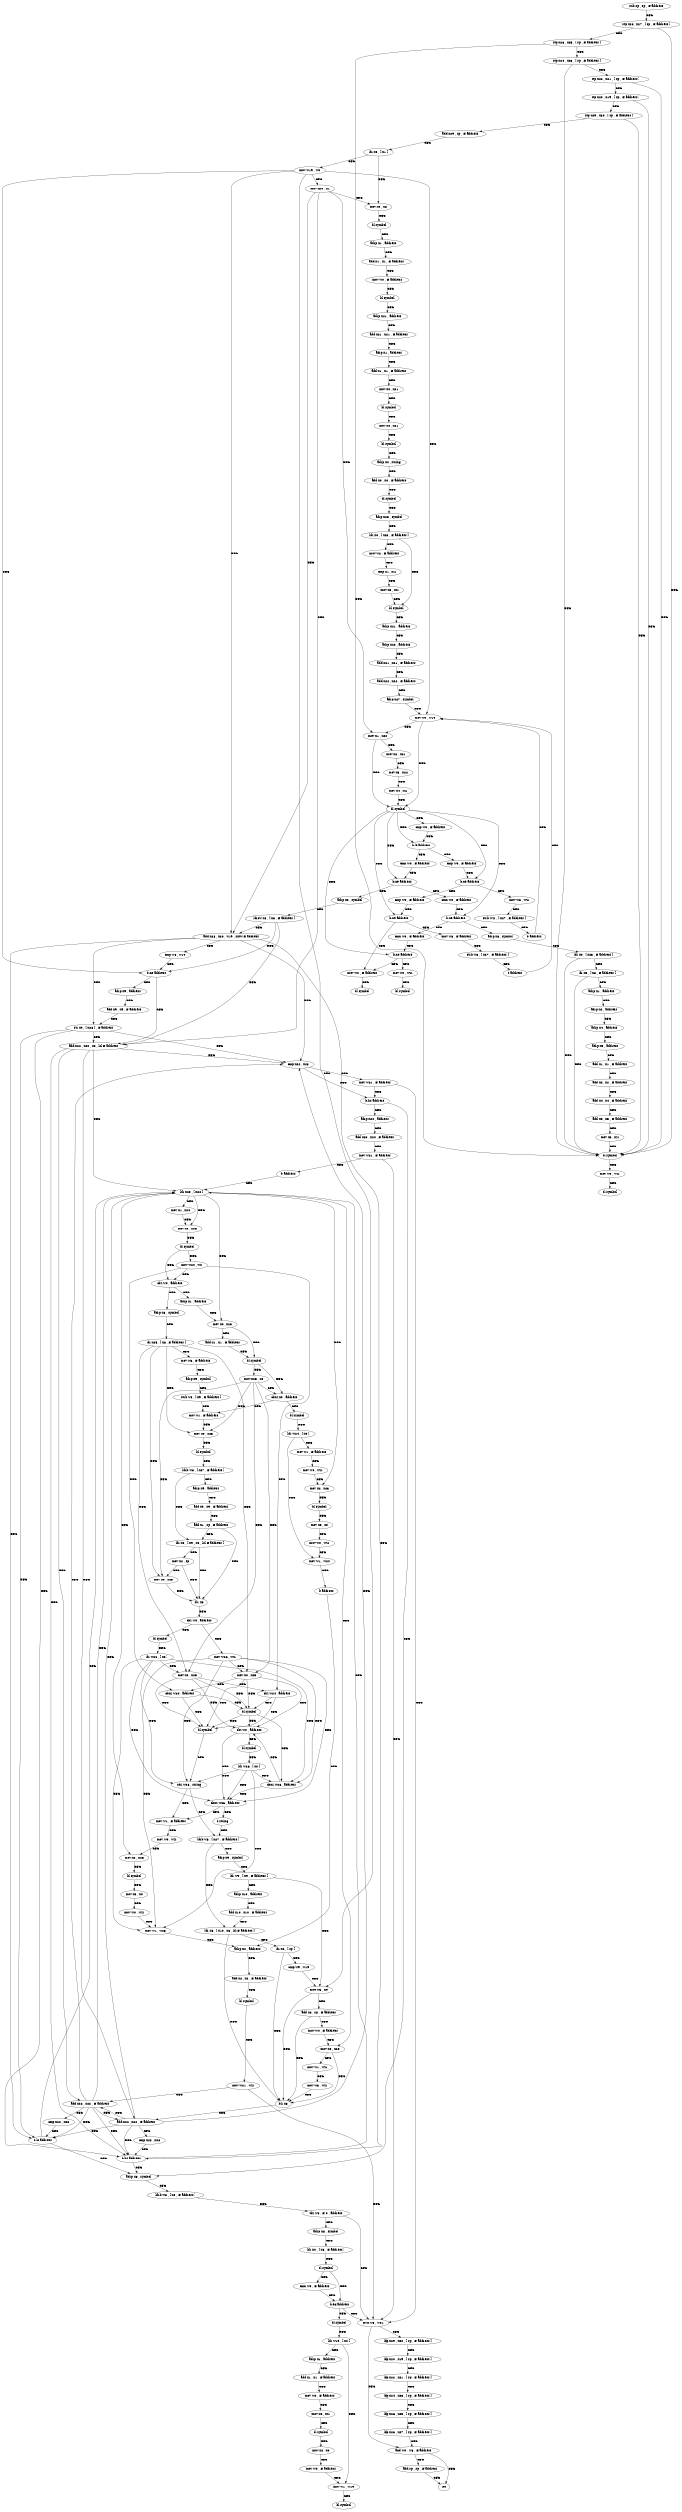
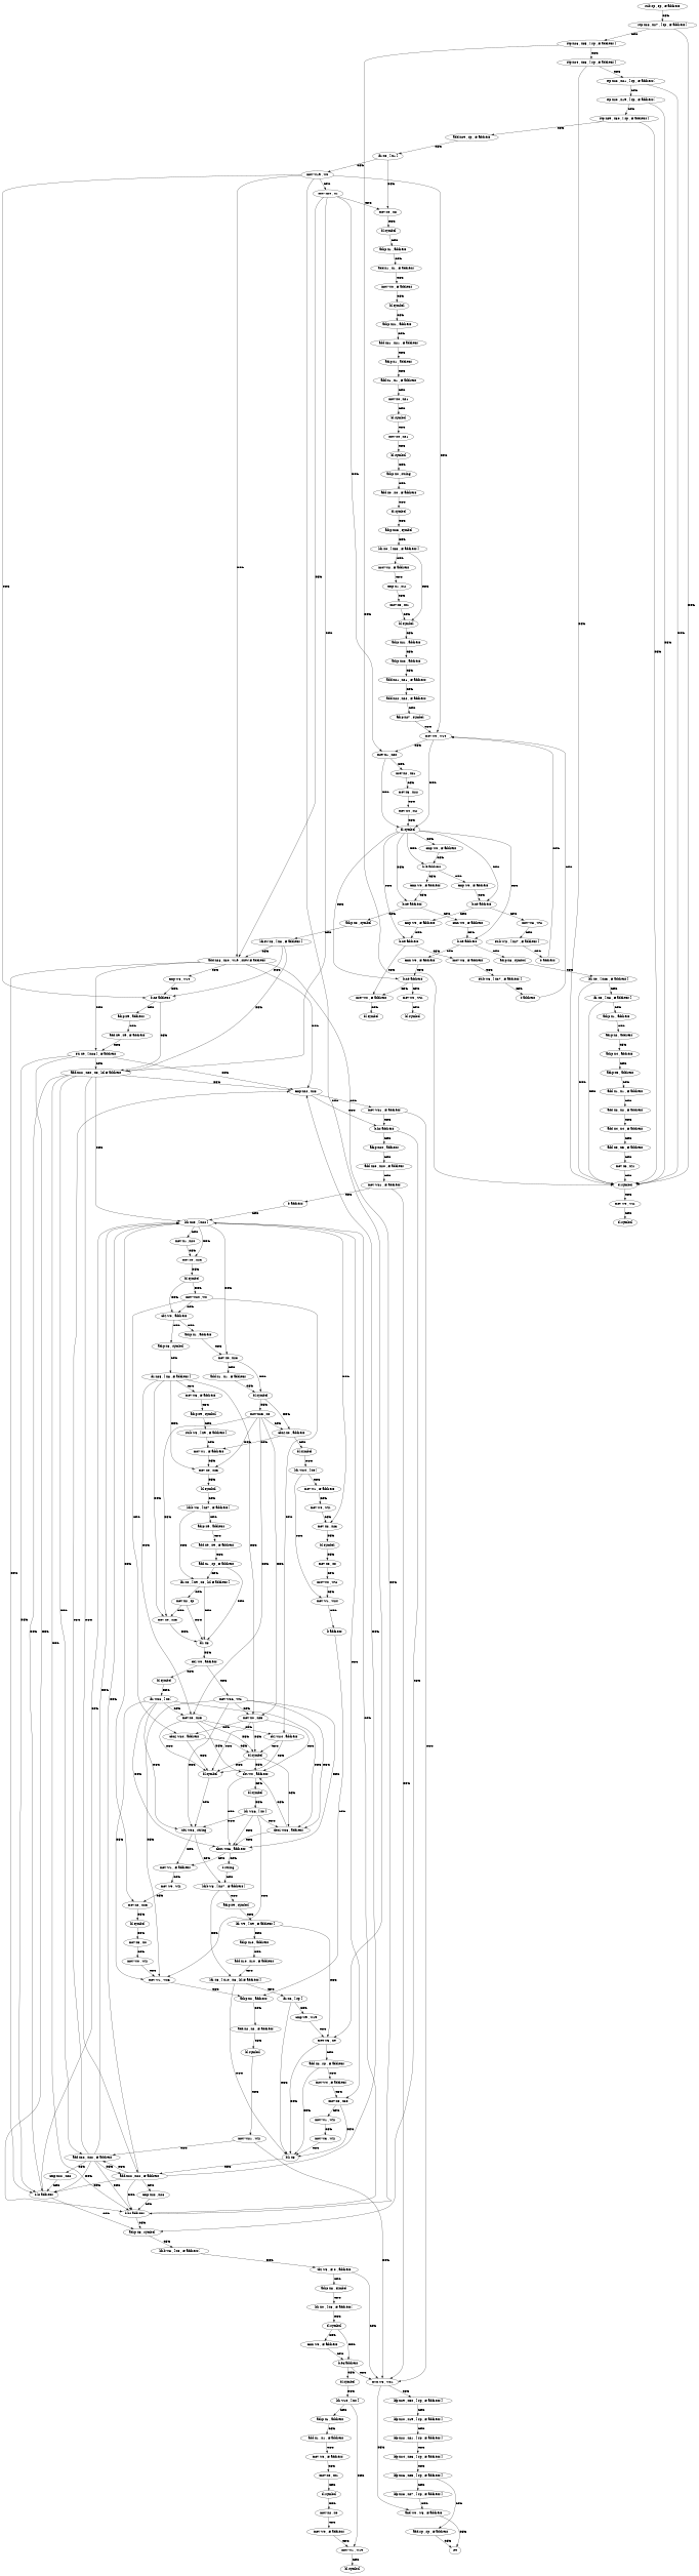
  digraph {
    n1 [label="sub sp , sp , # address"]
    n2 [label="stp x28 , x27 , [ sp , # address ]"]
    n3 [label="stp x26 , x25 , [ sp , # address ]"]
    n4 [label="bl symbol"]
    n5 [label="stp x24 , x23 , [ sp , # address ]"]
    n6 [label="mov w0 , wzr"]
    n7 [label="stp x22 , x21 , [ sp , # address ]"]
    n8 [label="stp x20 , x19 , [ sp , # address ]"]
    n9 [label="stp x29 , x30 , [ sp , # address ]"]
    n10 [label="add x29 , sp , # address"]
    n11 [label="ldr x8 , [ x1 ]"]
    n12 [label="mov w19 , w0"]
    n13 [label="mov x0 , x8"]
    n14 [label="mov x20 , x1"]
    n15 [label="mov w0 , w19"]
    n16 [label="add x28 , x20 , w19 , sxtw # address"]
    n17 [label="b.ne address"]
    n18 [label="cset w5 , ne"]
    n19 [label="bl symbol"]
    n20 [label="add x22 , x20 , x8 , lsl # address"]
    n21 [label="mov x1 , x20"]
    n22 [label="bl symbol"]
    n23 [label="cmp w8 , w19"]
    n24 [label="cmp x22 , x28"]
    n25 [label="str x9 , [ x28 ] , # address"]
    n26 [label="b.lo address"]
    n27 [label="b.hs address"]
    n28 [label="adrp x9 , address"]
    n29 [label="blr x8"]
    n30 [label="add x2 , sp , # address"]
    n31 [label="ldr x23 , [ x22 ]"]
    n32 [label="add x22 , x22 , # address"]
    n33 [label="add x22 , x22 , # address"]
    n34 [label="mov x2 , x21"]
    n35 [label="adrp x1 , address"]
    n36 [label="add x1 , x1 , # address"]
    n37 [label="mov w0 , # address"]
    n38 [label="bl symbol"]
    n39 [label="adrp x21 , address"]
    n40 [label="add x21 , x21 , # address"]
    n41 [label="adrp x1 , address"]
    n42 [label="add x1 , x1 , # address"]
    n43 [label="mov x0 , x21"]
    n44 [label="bl symbol"]
    n45 [label="mov x0 , x21"]
    n46 [label="bl symbol"]
    n47 [label="adrp x0 , string"]
    n48 [label="add x0 , x0 , # address"]
    n49 [label="bl symbol"]
    n50 [label="adrp x23 , symbol"]
    n51 [label="ldr x0 , [ x23 , # address ]"]
    n52 [label="mov w2 , # address"]
    n53 [label="bl symbol"]
    n54 [label="cmp x1 , xzr"]
    n55 [label="adrp x21 , address"]
    n56 [label="mov x3 , xzr"]
    n57 [label="adrp x22 , address"]
    n58 [label="add x21 , x21 , # address"]
    n59 [label="add x22 , x22 , # address"]
    n60 [label="adrp x27 , symbol"]
    n61 [label="b.ne address"]
    n62 [label="b.ne address"]
    n63 [label="b.ne address"]
    n64 [label="b.ne address"]
    n65 [label="b.ne address"]
    n66 [label="cmp w0 , # address"]
    n67 [label="b.le address"]
    n68 [label="cmn w0 , # address"]
    n69 [label="cmn w0 , # address"]
    n70 [label="adrp x8 , symbol"]
    n71 [label="ldrsw x8 , [ x8 , # address ]"]
    n72 [label="cmn w0 , # address"]
    n73 [label="adrp x8 , symbol"]
    n74 [label="cmp w0 , # address"]
    n75 [label="cmp w0 , # address"]
    n76 [label="mov w8 , wzr"]
    n77 [label="strb wzr , [ x27 , # address ]"]
    n78 [label="mov w0 , # address"]
    n79 [label="mov w8 , # address"]
    n80 [label="b address"]
    n81 [label="ldr x0 , [ x23 , # address ]"]
    n82 [label="mov w0 , wzr"]
    n83 [label="ldr x3 , [ x8 , # address ]"]
    n84 [label="mov w21 , # address"]
    n85 [label="b.hs address"]
    n86 [label="adrp x8 , symbol"]
    n87 [label="add x9 , x9 , # address"]
    n88 [label="mov x1 , x20"]
    n89 [label="mov x0 , x23"]
    n90 [label="mov x0 , x23"]
    n91 [label="mov x2 , x23"]
    n92 [label="mov x0 , x23"]
    n93 [label="mov x2 , x23"]
    n94 [label="cmp x22 , x28"]
    n95 [label="cmp x22 , x28"]
    n96 [label="bl symbol"]
    n97 [label="strb w8 , [ x27 , # address ]"]
    n98 [label="b address"]
    n99 [label="bl symbol"]
    n100 [label="adrp x1 , address"]
    n101 [label="adrp x2 , address"]
    n102 [label="adrp x4 , address"]
    n103 [label="adrp x5 , address"]
    n104 [label="add x1 , x1 , # address"]
    n105 [label="add x2 , x2 , # address"]
    n106 [label="add x4 , x4 , # address"]
    n107 [label="add x5 , x5 , # address"]
    n108 [label="mov x6 , xzr"]
    n109 [label="bl symbol"]
    n110 [label="mvn w8 , w21"]
    n111 [label="adrp x20 , address"]
    n112 [label="ldp x29 , x30 , [ sp , # address ]"]
    n113 [label="and w0 , w8 , # address"]
    n114 [label="ldrb w8 , [ x8 , # address ]"]
    n115 [label="add x20 , x20 , # address"]
    n116 [label="tbz w8 , # 0 , address"]
    n117 [label="mov w21 , # address"]
    n118 [label="mov x3 , x22"]
    n119 [label="mov x4 , xzr"]
    n120 [label="adrp x8 , symbol"]
    n121 [label="ldr x0 , [ x8 , # address ]"]
    n122 [label="ldp x20 , x19 , [ sp , # address ]"]
    n123 [label="add sp , sp , # address"]
    n124 [label=ret]
    n125 [label="bl symbol"]
    n126 [label="b address"]
    n127 [label="bl symbol"]
    n128 [label="add x1 , x1 , # address"]
    n129 [label="bl symbol"]
    n130 [label="bl symbol"]
    n131 [label="mov w1 , wzr"]
    n132 [label="bl symbol"]
    n133 [label="ldp x22 , x21 , [ sp , # address ]"]
    n134 [label="ldp x24 , x23 , [ sp , # address ]"]
    n135 [label="ldp x26 , x25 , [ sp , # address ]"]
    n136 [label="ldp x28 , x27 , [ sp , # address ]"]
    n137 [label="cmn w0 , # address"]
    n138 [label="b.eq address"]
    n139 [label="bl symbol"]
    n140 [label="ldr w19 , [ x0 ]"]
    n141 [label="adrp x1 , address"]
    n142 [label="mov w1 , w19"]
    n143 [label="mov w24 , w0"]
    n144 [label="cbz w0 , address"]
    n145 [label="cbnz w24 , address"]
    n146 [label="cbz w24 , address"]
    n147 [label="adrp x8 , symbol"]
    n148 [label="adrp x1 , address"]
    n149 [label="bl symbol"]
    n150 [label="bl symbol"]
    n151 [label="ldr x25 , [ x8 , # address ]"]
    n152 [label="mov w8 , # address"]
    n153 [label="mov x0 , x25"]
    n154 [label="mov x0 , x25"]
    n155 [label="mov x0 , x25"]
    n156 [label="mov x0 , x25"]
    n157 [label="add x1 , x1 , # address"]
    n158 [label="bl symbol"]
    n159 [label="mov w2 , # address"]
    n160 [label="mov x0 , xzr"]
    n161 [label="bl symbol"]
    n162 [label="mov x2 , x0"]
    n163 [label="mov w0 , # address"]
    n164 [label="adrp x9 , symbol"]
    n165 [label="cbz w0 , address"]
    n166 [label="bl symbol"]
    n167 [label="blr x8"]
    n168 [label="strb w8 , [ x9 , # address ]"]
    n169 [label="mov w1 , # address"]
    n170 [label="mov x25 , x0"]
    n171 [label="cbnz x0 , address"]
    n172 [label="bl symbol"]
    n173 [label="ldr w24 , [ x0 ]"]
    n174 [label="mov w1 , # address"]
    n175 [label="mov w1 , w24"]
    n176 [label="mov w26 , wzr"]
    n177 [label="cbnz w26 , address"]
    n178 [label="cbnz w26 , address"]
    n179 [label="cbz w26 , string"]
    n180 [label="mov w1 , w26"]
    n181 [label="mov w1 , # address"]
    n182 [label="b string"]
    n183 [label="ldrb w8 , [ x27 , # address ]"]
    n184 [label="adrp x2 , address"]
    n185 [label="bl symbol"]
    n186 [label="bl symbol"]
    n187 [label="ldr w26 , [ x0 ]"]
    n188 [label="ldrb w8 , [ x27 , # address ]"]
    n189 [label="adrp x9 , address"]
    n190 [label="ldr x8 , [ x9 , x8 , lsl # address ]"]
    n191 [label="add x9 , x9 , # address"]
    n192 [label="mov x2 , sp"]
    n193 [label="add x1 , sp , # address"]
    n194 [label="cbz w0 , address"]
    n195 [label="mov w0 , wzr"]
    n196 [label="b address"]
    n197 [label="mov x3 , x0"]
    n198 [label="mov w0 , wzr"]
    n199 [label="add x2 , x2 , # address"]
    n200 [label="bl symbol"]
    n201 [label="mov w0 , wzr"]
    n202 [label="ldr w26 , [ x0 ]"]
    n203 [label="adrp x9 , symbol"]
    n204 [label="ldr x8 , [ x10 , x8 , lsl # address ]"]
    n205 [label="ldr w9 , [ x9 , # address ]"]
    n206 [label="ldr x6 , [ sp ]"]
    n207 [label="mov w21 , wzr"]
    n208 [label="adrp x10 , address"]
    n209 [label="add x10 , x10 , # address"]
    n210 [label="cmp w9 , w19"]
    n211 [label="mov w4 , # address"]
    n212 [label="mov w3 , wzr"]
    n213 [label="mov x3 , x0"]
    n214 [label="mov w0 , wzr"]
    n1 -> n2 [label=CFG]
    n2 -> n3 [label=CFG]
    n2 -> n4 [label=DFG]
    n3 -> n4 [label=DFG]
    n3 -> n5 [label=CFG]
    n4 -> n6 [label=CFG]
    n5 -> n4 [label=DFG]
    n5 -> n7 [label=CFG]
    n6 -> n109 [label=CFG]
    n7 -> n4 [label=DFG]
    n7 -> n8 [label=CFG]
    n8 -> n4 [label=DFG]
    n8 -> n9 [label=CFG]
    n9 -> n4 [label=DFG]
    n9 -> n10 [label=CFG]
    n10 -> n11 [label=CFG]
    n11 -> n12 [label=CFG]
    n11 -> n13 [label=DFG]
    n12 -> n14 [label=CFG]
    n12 -> n15 [label=DFG]
    n12 -> n16 [label=DFG]
    n12 -> n17 [label=DFG]
    n12 -> n18 [label=DFG]
    n13 -> n19 [label=DFG]
    n14 -> n13 [label=CFG]
    n14 -> n16 [label=DFG]
    n14 -> n20 [label=DFG]
    n14 -> n21 [label=DFG]
    n15 -> n21 [label=CFG]
    n15 -> n22 [label=DFG]
    n16 -> n23 [label=CFG]
    n16 -> n24 [label=DFG]
    n16 -> n25 [label=DFG]
    n16 -> n26 [label=DFG]
    n16 -> n27 [label=DFG]
    n17 -> n20 [label=CFG]
    n17 -> n28 [label=CFG]
    n18 -> n29 [label=DFG]
    n18 -> n30 [label=CFG]
    n19 -> n35 [label=CFG]
    n20 -> n24 [label=DFG]
+   n20 -> n26 [label=DFG]
    n20 -> n27 [label=DFG]
    n20 -> n31 [label=DFG]
    n20 -> n32 [label=DFG]
    n20 -> n33 [label=DFG]
    n21 -> n22 [label=DFG]
    n21 -> n34 [label=CFG]
    n22 -> n61 [label=DFG]
    n22 -> n62 [label=DFG]
    n22 -> n63 [label=DFG]
    n22 -> n64 [label=DFG]
    n22 -> n65 [label=DFG]
    n22 -> n66 [label=CFG]
    n22 -> n67 [label=DFG]
    n23 -> n17 [label=CFG]
    n24 -> n84 [label=CFG]
    n24 -> n85 [label=DFG]
    n25 -> n20 [label=CFG]
    n25 -> n24 [label=DFG]
    n25 -> n26 [label=DFG]
    n25 -> n27 [label=DFG]
    n26 -> n31 [label=CFG]
    n26 -> n86 [label=CFG]
    n27 -> n31 [label=CFG]
    n27 -> n86 [label=CFG]
    n28 -> n87 [label=CFG]
    n29 -> n33 [label=CFG]
    n30 -> n29 [label=DFG]
    n30 -> n211 [label=CFG]
    n31 -> n88 [label=CFG]
    n31 -> n89 [label=DFG]
    n31 -> n90 [label=DFG]
    n31 -> n91 [label=DFG]
    n31 -> n92 [label=DFG]
    n31 -> n93 [label=DFG]
    n32 -> n24 [label=DFG]
    n32 -> n26 [label=DFG]
    n32 -> n27 [label=DFG]
    n32 -> n31 [label=DFG]
    n32 -> n33 [label=DFG]
    n32 -> n94 [label=CFG]
    n33 -> n24 [label=DFG]
    n33 -> n26 [label=DFG]
    n33 -> n27 [label=DFG]
    n33 -> n31 [label=DFG]
    n33 -> n32 [label=DFG]
    n33 -> n95 [label=CFG]
    n34 -> n118 [label=CFG]
    n35 -> n36 [label=CFG]
    n36 -> n37 [label=CFG]
    n37 -> n38 [label=CFG]
    n38 -> n39 [label=CFG]
    n39 -> n40 [label=CFG]
    n40 -> n41 [label=CFG]
    n41 -> n42 [label=CFG]
    n42 -> n43 [label=CFG]
    n43 -> n44 [label=CFG]
    n44 -> n45 [label=CFG]
    n45 -> n46 [label=CFG]
    n46 -> n47 [label=CFG]
    n47 -> n48 [label=CFG]
    n48 -> n49 [label=CFG]
    n49 -> n50 [label=CFG]
    n50 -> n51 [label=CFG]
    n51 -> n52 [label=CFG]
    n51 -> n53 [label=DFG]
    n52 -> n54 [label=CFG]
    n53 -> n55 [label=CFG]
    n54 -> n56 [label=CFG]
    n55 -> n57 [label=CFG]
    n56 -> n53 [label=CFG]
    n57 -> n58 [label=CFG]
    n58 -> n59 [label=CFG]
    n59 -> n60 [label=CFG]
    n60 -> n15 [label=CFG]
    n61 -> n69 [label=CFG]
    n61 -> n70 [label=CFG]
    n62 -> n72 [label=CFG]
    n62 -> n73 [label=CFG]
    n63 -> n75 [label=CFG]
    n63 -> n76 [label=CFG]
    n64 -> n78 [label=CFG]
    n64 -> n79 [label=CFG]
    n65 -> n78 [label=CFG]
    n65 -> n82 [label=CFG]
    n66 -> n67 [label=CFG]
    n67 -> n68 [label=CFG]
    n67 -> n74 [label=CFG]
    n68 -> n61 [label=CFG]
    n69 -> n62 [label=CFG]
    n70 -> n71 [label=CFG]
    n71 -> n16 [label=CFG]
    n71 -> n17 [label=DFG]
    n71 -> n20 [label=DFG]
    n72 -> n65 [label=CFG]
    n73 -> n81 [label=CFG]
    n74 -> n63 [label=CFG]
    n75 -> n64 [label=CFG]
    n76 -> n77 [label=CFG]
    n77 -> n80 [label=CFG]
    n78 -> n96 [label=CFG]
    n79 -> n97 [label=CFG]
    n80 -> n15 [label=CFG]
    n81 -> n4 [label=DFG]
    n81 -> n83 [label=CFG]
    n82 -> n99 [label=CFG]
    n83 -> n4 [label=DFG]
    n83 -> n100 [label=CFG]
    n84 -> n85 [label=CFG]
    n84 -> n110 [label=DFG]
    n85 -> n86 [label=CFG]
    n85 -> n111 [label=CFG]
    n86 -> n114 [label=CFG]
    n87 -> n25 [label=CFG]
    n88 -> n89 [label=CFG]
    n89 -> n127 [label=DFG]
    n90 -> n128 [label=CFG]
    n90 -> n129 [label=DFG]
    n91 -> n130 [label=DFG]
    n92 -> n29 [label=DFG]
    n92 -> n131 [label=CFG]
    n93 -> n132 [label=DFG]
    n94 -> n26 [label=CFG]
    n95 -> n27 [label=CFG]
    n97 -> n98 [label=CFG]
    n98 -> n15 [label=CFG]
    n100 -> n101 [label=CFG]
    n101 -> n102 [label=CFG]
    n102 -> n103 [label=CFG]
    n103 -> n104 [label=CFG]
    n104 -> n105 [label=CFG]
    n105 -> n106 [label=CFG]
    n106 -> n107 [label=CFG]
    n107 -> n108 [label=CFG]
    n108 -> n4 [label=CFG]
    n110 -> n112 [label=CFG]
    n110 -> n113 [label=DFG]
    n111 -> n115 [label=CFG]
    n112 -> n122 [label=CFG]
-   n113 -> n123 [label=CFG]
+   n135 -> n123 [label=CFG]
    n113 -> n124 [label=DFG]
    n114 -> n116 [label=DFG]
    n115 -> n117 [label=CFG]
    n116 -> n110 [label=CFG]
    n116 -> n120 [label=CFG]
    n117 -> n110 [label=DFG]
    n117 -> n126 [label=CFG]
    n118 -> n119 [label=CFG]
    n119 -> n22 [label=CFG]
    n120 -> n121 [label=CFG]
    n121 -> n125 [label=DFG]
    n122 -> n133 [label=CFG]
    n123 -> n124 [label=CFG]
    n125 -> n137 [label=CFG]
    n125 -> n138 [label=DFG]
    n126 -> n31 [label=CFG]
    n127 -> n143 [label=DFG]
    n127 -> n144 [label=DFG]
    n128 -> n129 [label=CFG]
    n129 -> n170 [label=DFG]
    n129 -> n171 [label=DFG]
    n130 -> n197 [label=DFG]
    n131 -> n212 [label=CFG]
    n132 -> n213 [label=DFG]
    n133 -> n134 [label=CFG]
    n134 -> n135 [label=CFG]
    n135 -> n136 [label=CFG]
    n136 -> n113 [label=CFG]
    n137 -> n138 [label=CFG]
    n138 -> n110 [label=CFG]
    n138 -> n139 [label=CFG]
    n139 -> n140 [label=DFG]
    n140 -> n141 [label=CFG]
    n140 -> n142 [label=DFG]
    n141 -> n157 [label=CFG]
    n142 -> n158 [label=CFG]
    n143 -> n144 [label=CFG]
-   n143 -> n145 [label=DFG]
+   n143 -> n145 [label=CFG]
    n143 -> n146 [label=DFG]
    n144 -> n147 [label=CFG]
    n144 -> n148 [label=CFG]
    n145 -> n149 [label=CFG]
    n145 -> n150 [label=CFG]
    n146 -> n149 [label=CFG]
    n146 -> n150 [label=CFG]
    n147 -> n151 [label=CFG]
    n148 -> n90 [label=CFG]
    n149 -> n150 [label=DFG]
    n149 -> n165 [label=DFG]
    n149 -> n177 [label=CFG]
    n150 -> n179 [label=CFG]
    n151 -> n152 [label=CFG]
    n151 -> n153 [label=DFG]
    n151 -> n154 [label=DFG]
    n151 -> n155 [label=DFG]
    n151 -> n156 [label=DFG]
    n152 -> n164 [label=CFG]
    n153 -> n145 [label=CFG]
    n153 -> n149 [label=DFG]
    n153 -> n150 [label=DFG]
    n153 -> n165 [label=DFG]
    n154 -> n146 [label=CFG]
    n154 -> n149 [label=DFG]
    n154 -> n150 [label=DFG]
    n154 -> n165 [label=DFG]
    n155 -> n166 [label=DFG]
    n156 -> n167 [label=DFG]
    n157 -> n159 [label=CFG]
    n159 -> n160 [label=CFG]
    n160 -> n161 [label=CFG]
    n161 -> n162 [label=DFG]
    n162 -> n163 [label=CFG]
    n163 -> n142 [label=CFG]
    n164 -> n168 [label=CFG]
    n165 -> n178 [label=CFG]
    n165 -> n185 [label=CFG]
    n166 -> n188 [label=CFG]
    n167 -> n194 [label=DFG]
    n168 -> n169 [label=CFG]
    n169 -> n155 [label=CFG]
    n170 -> n153 [label=DFG]
    n170 -> n154 [label=DFG]
    n170 -> n155 [label=DFG]
    n170 -> n156 [label=DFG]
    n170 -> n171 [label=CFG]
    n171 -> n169 [label=CFG]
    n171 -> n172 [label=CFG]
    n172 -> n173 [label=DFG]
    n173 -> n174 [label=CFG]
    n173 -> n175 [label=DFG]
    n174 -> n195 [label=CFG]
    n175 -> n196 [label=CFG]
    n176 -> n153 [label=CFG]
    n176 -> n177 [label=DFG]
    n176 -> n178 [label=DFG]
    n176 -> n179 [label=DFG]
    n176 -> n180 [label=DFG]
    n177 -> n165 [label=CFG]
    n177 -> n178 [label=CFG]
    n178 -> n181 [label=CFG]
    n178 -> n182 [label=CFG]
    n179 -> n181 [label=CFG]
    n179 -> n183 [label=CFG]
    n180 -> n184 [label=CFG]
    n181 -> n201 [label=CFG]
    n182 -> n183 [label=CFG]
    n183 -> n203 [label=CFG]
    n183 -> n204 [label=DFG]
    n184 -> n199 [label=CFG]
    n185 -> n202 [label=DFG]
    n186 -> n187 [label=DFG]
    n187 -> n154 [label=CFG]
    n187 -> n177 [label=DFG]
    n187 -> n178 [label=DFG]
    n187 -> n179 [label=DFG]
    n187 -> n180 [label=DFG]
    n188 -> n189 [label=CFG]
    n188 -> n190 [label=DFG]
    n189 -> n191 [label=CFG]
    n190 -> n167 [label=DFG]
    n190 -> n192 [label=CFG]
    n191 -> n193 [label=CFG]
    n192 -> n156 [label=CFG]
    n192 -> n167 [label=DFG]
    n193 -> n167 [label=DFG]
    n193 -> n190 [label=CFG]
    n194 -> n176 [label=CFG]
    n194 -> n186 [label=CFG]
    n195 -> n91 [label=CFG]
    n196 -> n184 [label=CFG]
    n197 -> n198 [label=CFG]
    n198 -> n175 [label=CFG]
    n199 -> n200 [label=CFG]
    n200 -> n207 [label=CFG]
    n201 -> n93 [label=CFG]
    n202 -> n177 [label=DFG]
    n202 -> n178 [label=DFG]
    n202 -> n179 [label=DFG]
    n202 -> n180 [label=DFG]
    n203 -> n205 [label=CFG]
    n204 -> n29 [label=DFG]
    n204 -> n206 [label=CFG]
    n205 -> n18 [label=DFG]
-   n205 -> n208 [label=CFG]
+   n205 -> n208 [label=DFG]
    n206 -> n29 [label=DFG]
    n206 -> n210 [label=CFG]
    n207 -> n32 [label=CFG]
    n207 -> n110 [label=DFG]
    n208 -> n209 [label=CFG]
    n209 -> n204 [label=CFG]
    n210 -> n18 [label=CFG]
    n211 -> n92 [label=CFG]
    n212 -> n29 [label=CFG]
    n213 -> n214 [label=CFG]
    n214 -> n180 [label=CFG]
  }
